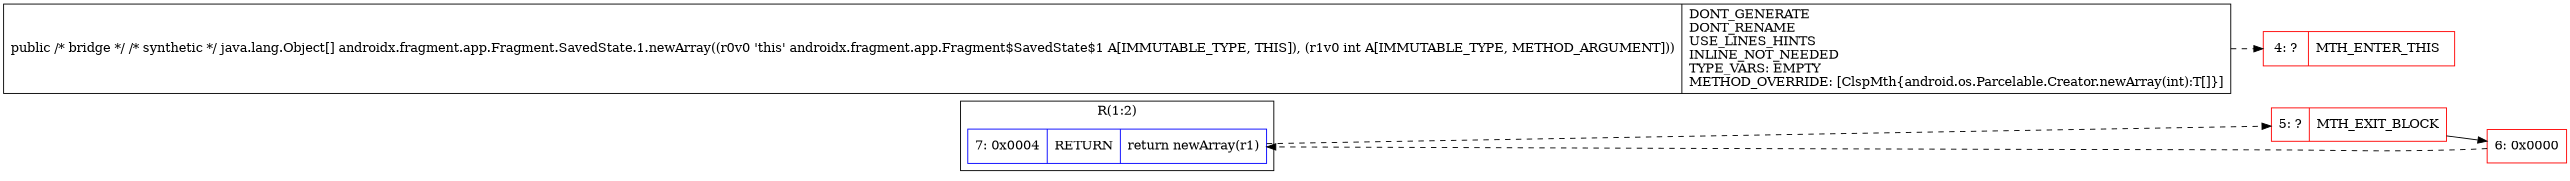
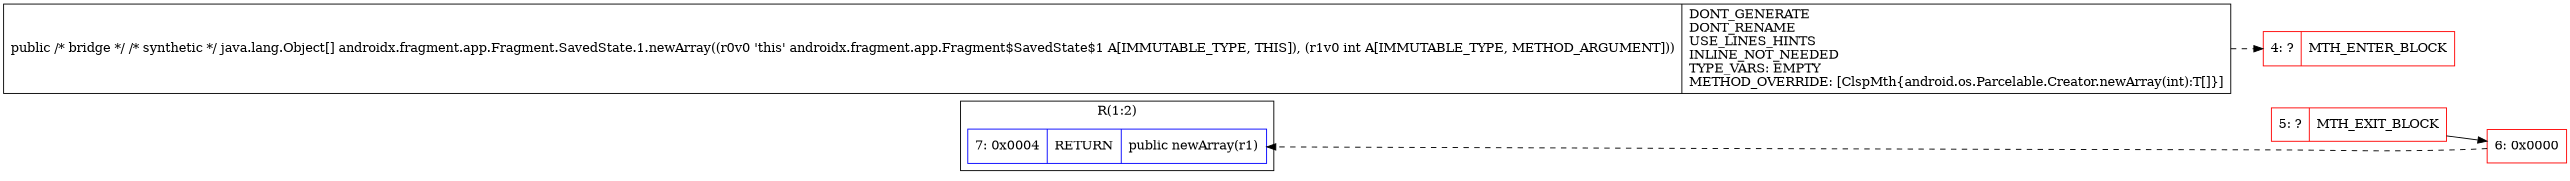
  digraph {
    rankdir=LR
    node [color=red shape=record]
    edge [style=dashed]
-   n1 [color=blue label="{7\:\ 0x0004|RETURN\l|return newArray(r1)\l}"]
+   n1 [color=blue label="{7\:\ 0x0004|RETURN\l|public newArray(r1)\l}"]
    n2 [label="{5\:\ ?|MTH_EXIT_BLOCK\l}"]
    n3 [label="{6\:\ 0x0000}"]
-   n4 [label="{4\:\ ?|MTH_ENTER_THIS\l}"]
+   n4 [label="{4\:\ ?|MTH_ENTER_BLOCK\l}"]
    n5 [label="{public \/* bridge *\/ \/* synthetic *\/ java.lang.Object[] androidx.fragment.app.Fragment.SavedState.1.newArray((r0v0 'this' androidx.fragment.app.Fragment$SavedState$1 A[IMMUTABLE_TYPE, THIS]), (r1v0 int A[IMMUTABLE_TYPE, METHOD_ARGUMENT]))  | DONT_GENERATE\lDONT_RENAME\lUSE_LINES_HINTS\lINLINE_NOT_NEEDED\lTYPE_VARS: EMPTY\lMETHOD_OVERRIDE: [ClspMth\{android.os.Parcelable.Creator.newArray(int):T[]\}]\l}" color=""]
    subgraph cluster_1 {
      label="R(1:2)"
      n1
    }
-   n1 -> n2
    n2 -> n3 [style=solid]
    n3 -> n1
    n5 -> n4
  }
